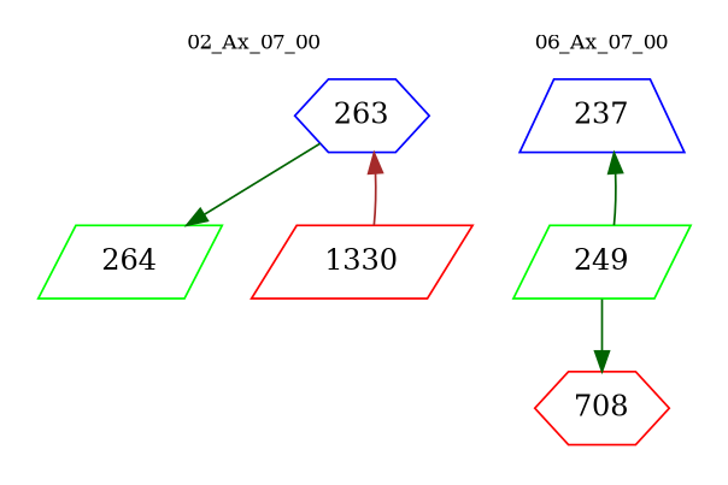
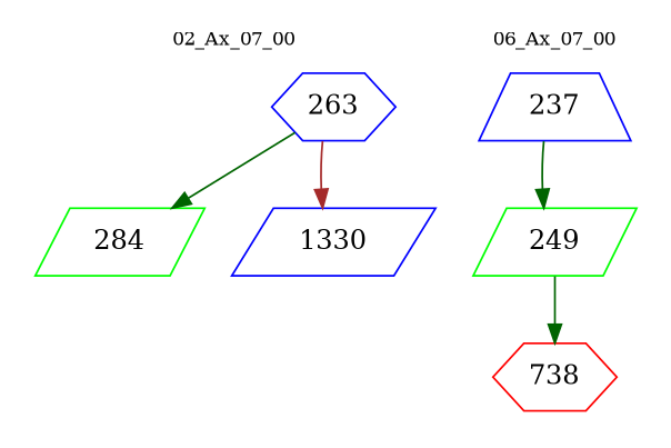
  digraph {
    node [color=blue shape=parallelogram]
    edge [color=darkgreen]
    n1 [label=263 shape=hexagon]
-   n2 [color=green label=264]
-   n3 [color=red label=1330]
+   n2 [color=green label=284]
+   n3 [label=1330]
    n4 [label=237 shape=trapezium]
    n5 [color=green label=249]
-   n6 [color=red label=708 shape=hexagon]
+   n6 [color=red label=738 shape=hexagon]
    subgraph cluster_1 {
      color=white
      fontsize=10
      label="02_Ax_07_00"
      n1
      n2
      n3
    }
    subgraph cluster_2 {
      color=white
      fontsize=10
      label="06_Ax_07_00"
      n4
      n5
      n6
    }
    n1 -> n2
-   n3 -> n1 [color=brown]
-   n5 -> n4
+   n1 -> n3 [color=brown]
+   n4 -> n5
    n5 -> n6
  }
